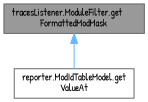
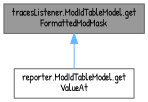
  digraph {
    rankdir=TB
    fontname="Patrick Hand"
    node [fontname="Patrick Hand" fontsize=10 shape=box style=filled]
-   n1 [color=gray40 fillcolor=grey60 fontcolor=black height=0.2 label="tracesListener.ModuleFilter.get\lFormattedModMask" width=0.4]
+   n1 [color=gray40 fillcolor=grey60 fontcolor=black height=0.2 label="tracesListener.ModIdTableModel.get\lFormattedModMask" width=0.4]
    n2 [color=grey40 fillcolor=white height=0.2 label="reporter.ModIdTableModel.get\lValueAt" width=0.4]
    n1 -> n2 [color=steelblue1 dir=back fontname="Patrick Hand" fontsize=10 labelfontname=Helvetica labelfontsize=10 style=solid]
  }
